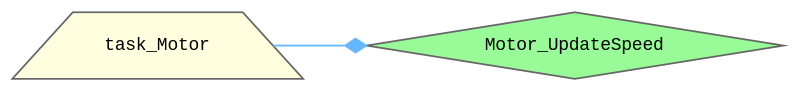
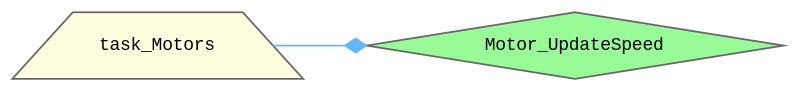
  digraph {
    rankdir=LR
    fontname="Liberation Mono"
    node [fontname="Liberation Mono" fontsize=10 style=filled]
-   n1 [color=gray40 fillcolor=lightyellow fontcolor=black height=0.2 label=task_Motor shape=trapezium width=0.4]
+   n1 [color=gray40 fillcolor=lightyellow fontcolor=black height=0.2 label=task_Motors shape=trapezium width=0.4]
    n2 [color=grey40 fillcolor=palegreen height=0.2 label=Motor_UpdateSpeed shape=diamond width=0.4]
    n1 -> n2 [color=steelblue1 fontname="Liberation Mono" fontsize=10 labelfontname=Helvetica labelfontsize=10 style=solid arrowhead=diamond]
  }
